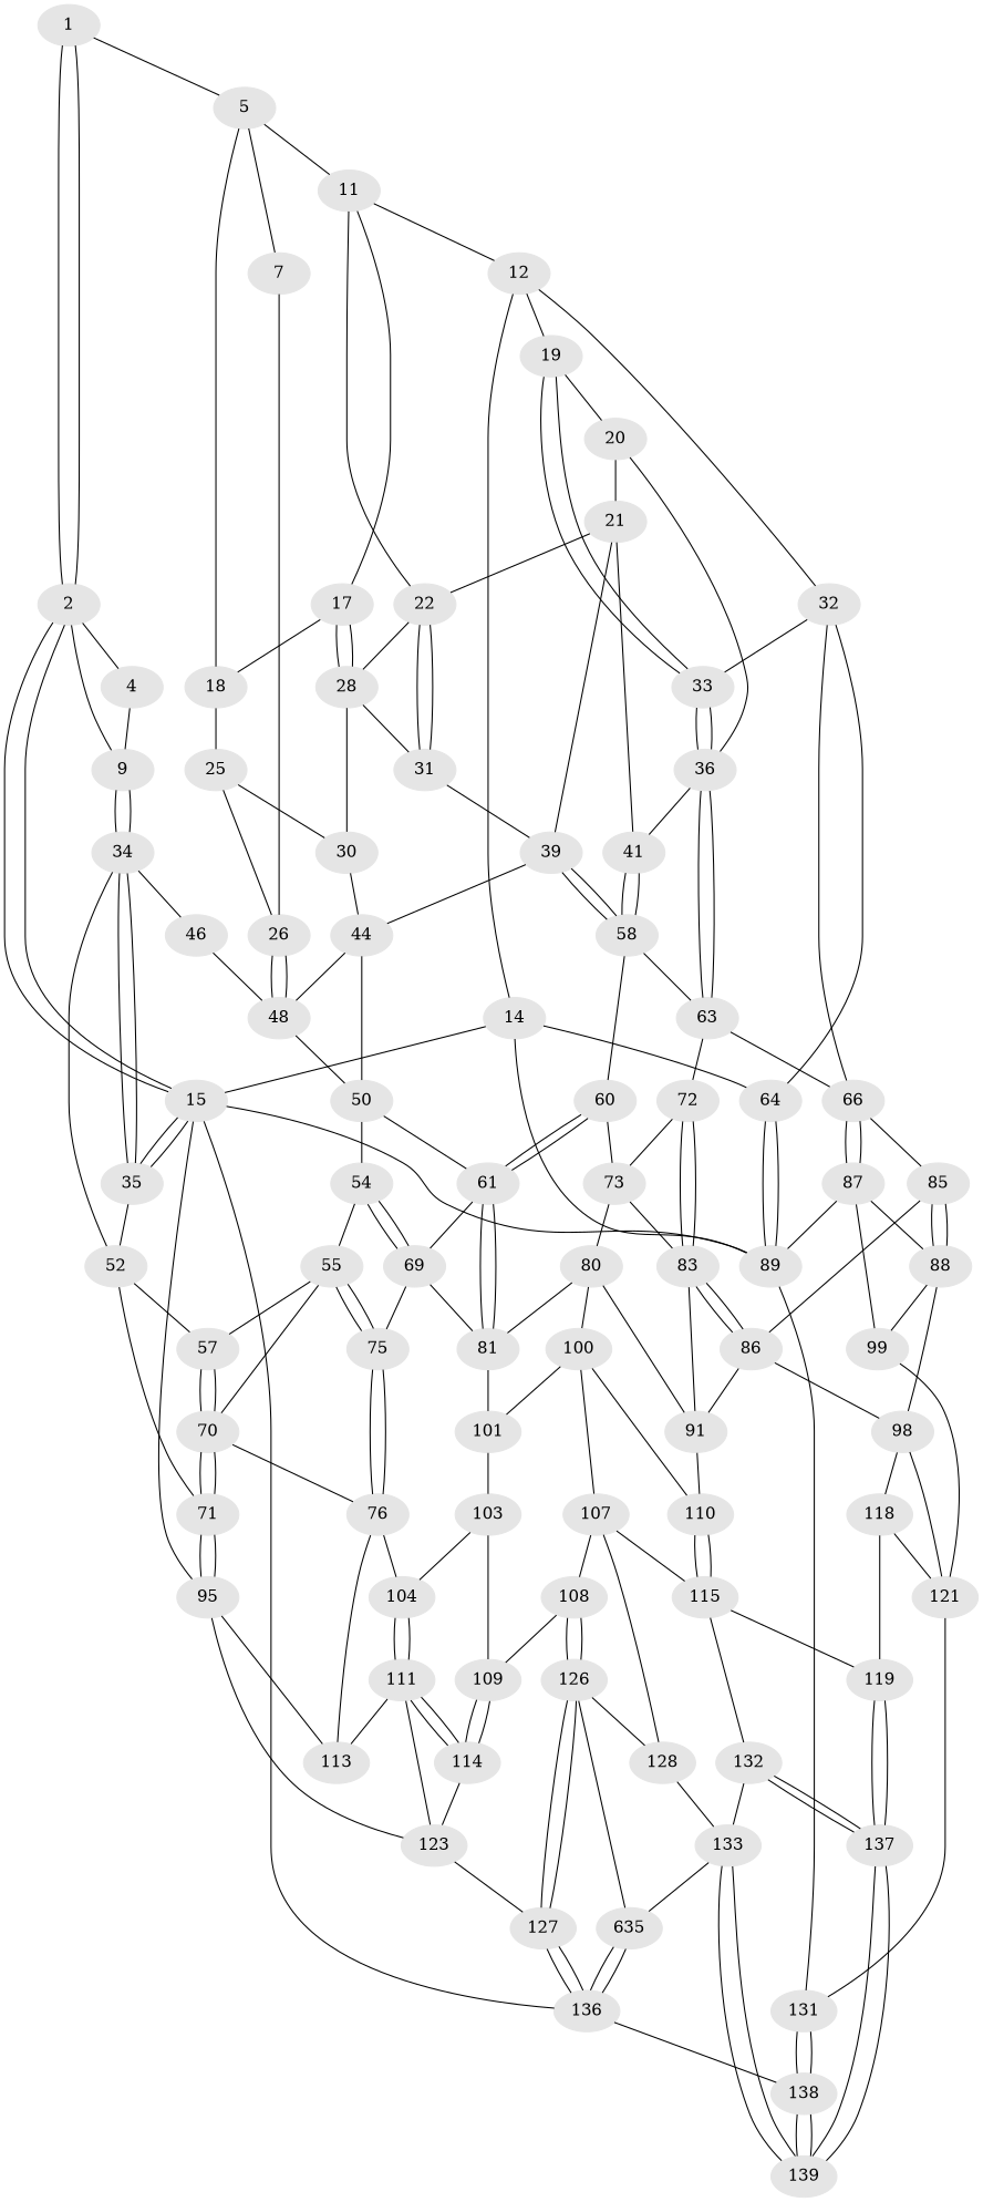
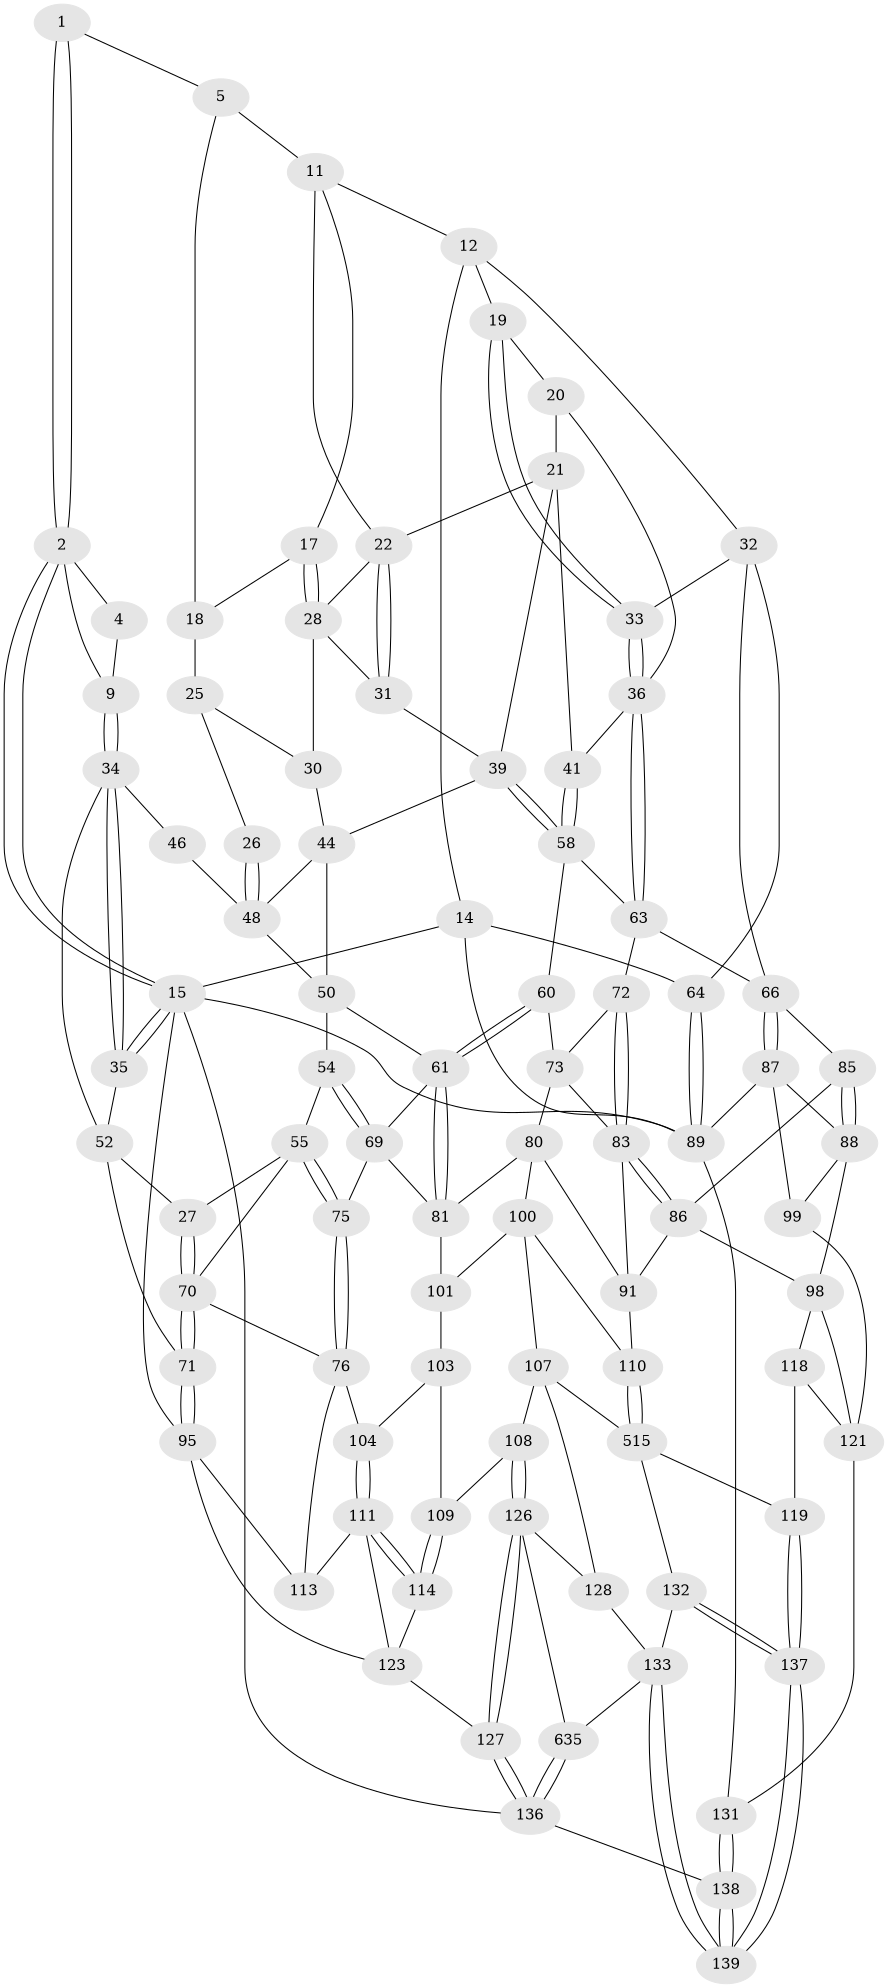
  graph {
    node [color=gray90 style=filled]
    2 [super="+3"]
    1
    5 [super="+6"]
    4
    9 [super="+10"]
    15 [super="+96"]
-   7 [super="+27"]
    11 [super="+16"]
    18 [super="+24"]
    34 [super="+47"]
    89 [super="+124"]
    35
    95 [super="+122"]
    136 [super="+140"]
    26
    12 [super="+13"]
    17
    22 [super="+23"]
    25
    48 [super="+49"]
    46
    52 [super="+53"]
    14
    19
    32 [super="+65"]
    28 [super="+29"]
    31
    64
    20
    33
    66 [super="+67"]
    131
    113
    123 [super="+125"]
    138
    30 [super="+43"]
    44 [super="+45"]
    21 [super="+38"]
    36 [super="+37"]
    39 [super="+40"]
    41
    63 [super="+68"]
    58 [super="+59"]
    50 [super="+51"]
    85
    87 [super="+90"]
-   57
+   57 [label=27]
    71
    72
    60
    54
    61 [super="+62"]
    55 [super="+56"]
    69 [super="+78"]
    81 [super="+82"]
    70 [super="+74"]
    75
    76 [super="+77"]
    73 [super="+79"]
    83 [super="+84"]
    80 [super="+92"]
    101 [super="+102"]
    86 [super="+93"]
    88 [super="+97"]
    99
    104
    91 [super="+94"]
    100 [super="+106"]
    111 [super="+112"]
    110
    107 [super="+116"]
    103 [super="+105"]
    98 [super="+117"]
    118
    121 [super="+130"]
-   115 [super="+120"]
+   115 [super="+120" label=515]
    127
    119
    108
    128
    109
    114
    126 [super="+129"]
    132
    133 [super="+134"]
    n86 [label=635]
    137
    139
    2 -- 4
    2 -- 9
    2 -- 15
    2 -- 15
    1 -- 2
    1 -- 2
    1 -- 5
-   5 -- 7
    5 -- 11
    5 -- 18
    4 -- 9
    9 -- 34
    9 -- 34
    15 -- 89
    15 -- 35
    15 -- 35
    15 -- 95
    15 -- 136
-   7 -- 26
    11 -- 12
    11 -- 17
    11 -- 22
    18 -- 25
    34 -- 35
    34 -- 35
    34 -- 46
    34 -- 52
    89 -- 131
    35 -- 52
    95 -- 113
    95 -- 123
    136 -- 138
    26 -- 48
    26 -- 48
    12 -- 14
    12 -- 19
    12 -- 32
    17 -- 18
    17 -- 28
    17 -- 28
    22 -- 28
    22 -- 31
    22 -- 31
    25 -- 26
    25 -- 30
    48 -- 50
    46 -- 48
    52 -- 57
    52 -- 71
    14 -- 15
    14 -- 89
    14 -- 64
    19 -- 20
    19 -- 33
    19 -- 33
    32 -- 64
    32 -- 33
    32 -- 66
    28 -- 31
    28 -- 30
    31 -- 39
    64 -- 89
    64 -- 89
    20 -- 21
    20 -- 36
    33 -- 36
    33 -- 36
    66 -- 85
    66 -- 87
    66 -- 87
    131 -- 138
    131 -- 138
    123 -- 127
    138 -- 139
    138 -- 139
    30 -- 44
    44 -- 48
    44 -- 50
    21 -- 22
    21 -- 39
    21 -- 41
    36 -- 41
    36 -- 63
    36 -- 63
    39 -- 44
    39 -- 58
    39 -- 58
    41 -- 58
    41 -- 58
    63 -- 66
    63 -- 72
    58 -- 63
    58 -- 60
    50 -- 54
    50 -- 61
    85 -- 86
    85 -- 88
    85 -- 88
    87 -- 89
    87 -- 88
    87 -- 99
    57 -- 70
    57 -- 70
    71 -- 95
    71 -- 95
    72 -- 73
    72 -- 83
    72 -- 83
    60 -- 61
    60 -- 61
    60 -- 73
    54 -- 55
    54 -- 69
    54 -- 69
    61 -- 69
    61 -- 81
    61 -- 81
    55 -- 57
    55 -- 70
    55 -- 75
    55 -- 75
    69 -- 81
    69 -- 75
    81 -- 101
    70 -- 71
    70 -- 71
    70 -- 76
    75 -- 76
    75 -- 76
    76 -- 113
    76 -- 104
    73 -- 83
    73 -- 80
    83 -- 86
    83 -- 86
    83 -- 91
    80 -- 81
    80 -- 91
    80 -- 100
    101 -- 103 [weight=2]
    86 -- 91
    86 -- 98
    88 -- 99
    88 -- 98
    99 -- 121
    104 -- 111
    104 -- 111
    91 -- 110
    100 -- 101
    100 -- 110
    100 -- 107
    111 -- 113
    111 -- 123
    111 -- 114
    111 -- 114
    110 -- 115
    110 -- 115
    107 -- 115
    107 -- 108
    107 -- 128
    103 -- 104
    103 -- 109
    98 -- 118
    98 -- 121
    118 -- 121
    118 -- 119
    121 -- 131
    115 -- 119
    115 -- 132
    127 -- 136
    127 -- 136
    119 -- 137
    119 -- 137
    108 -- 109
    108 -- 126
    108 -- 126
    128 -- 133
    109 -- 114
    109 -- 114
    114 -- 123
    126 -- 127
    126 -- 127
    126 -- 128
    126 -- n86
    132 -- 133
    132 -- 137
    132 -- 137
    133 -- n86
    133 -- 139
    133 -- 139
    n86 -- 136
    n86 -- 136
    137 -- 139
    137 -- 139
  }
